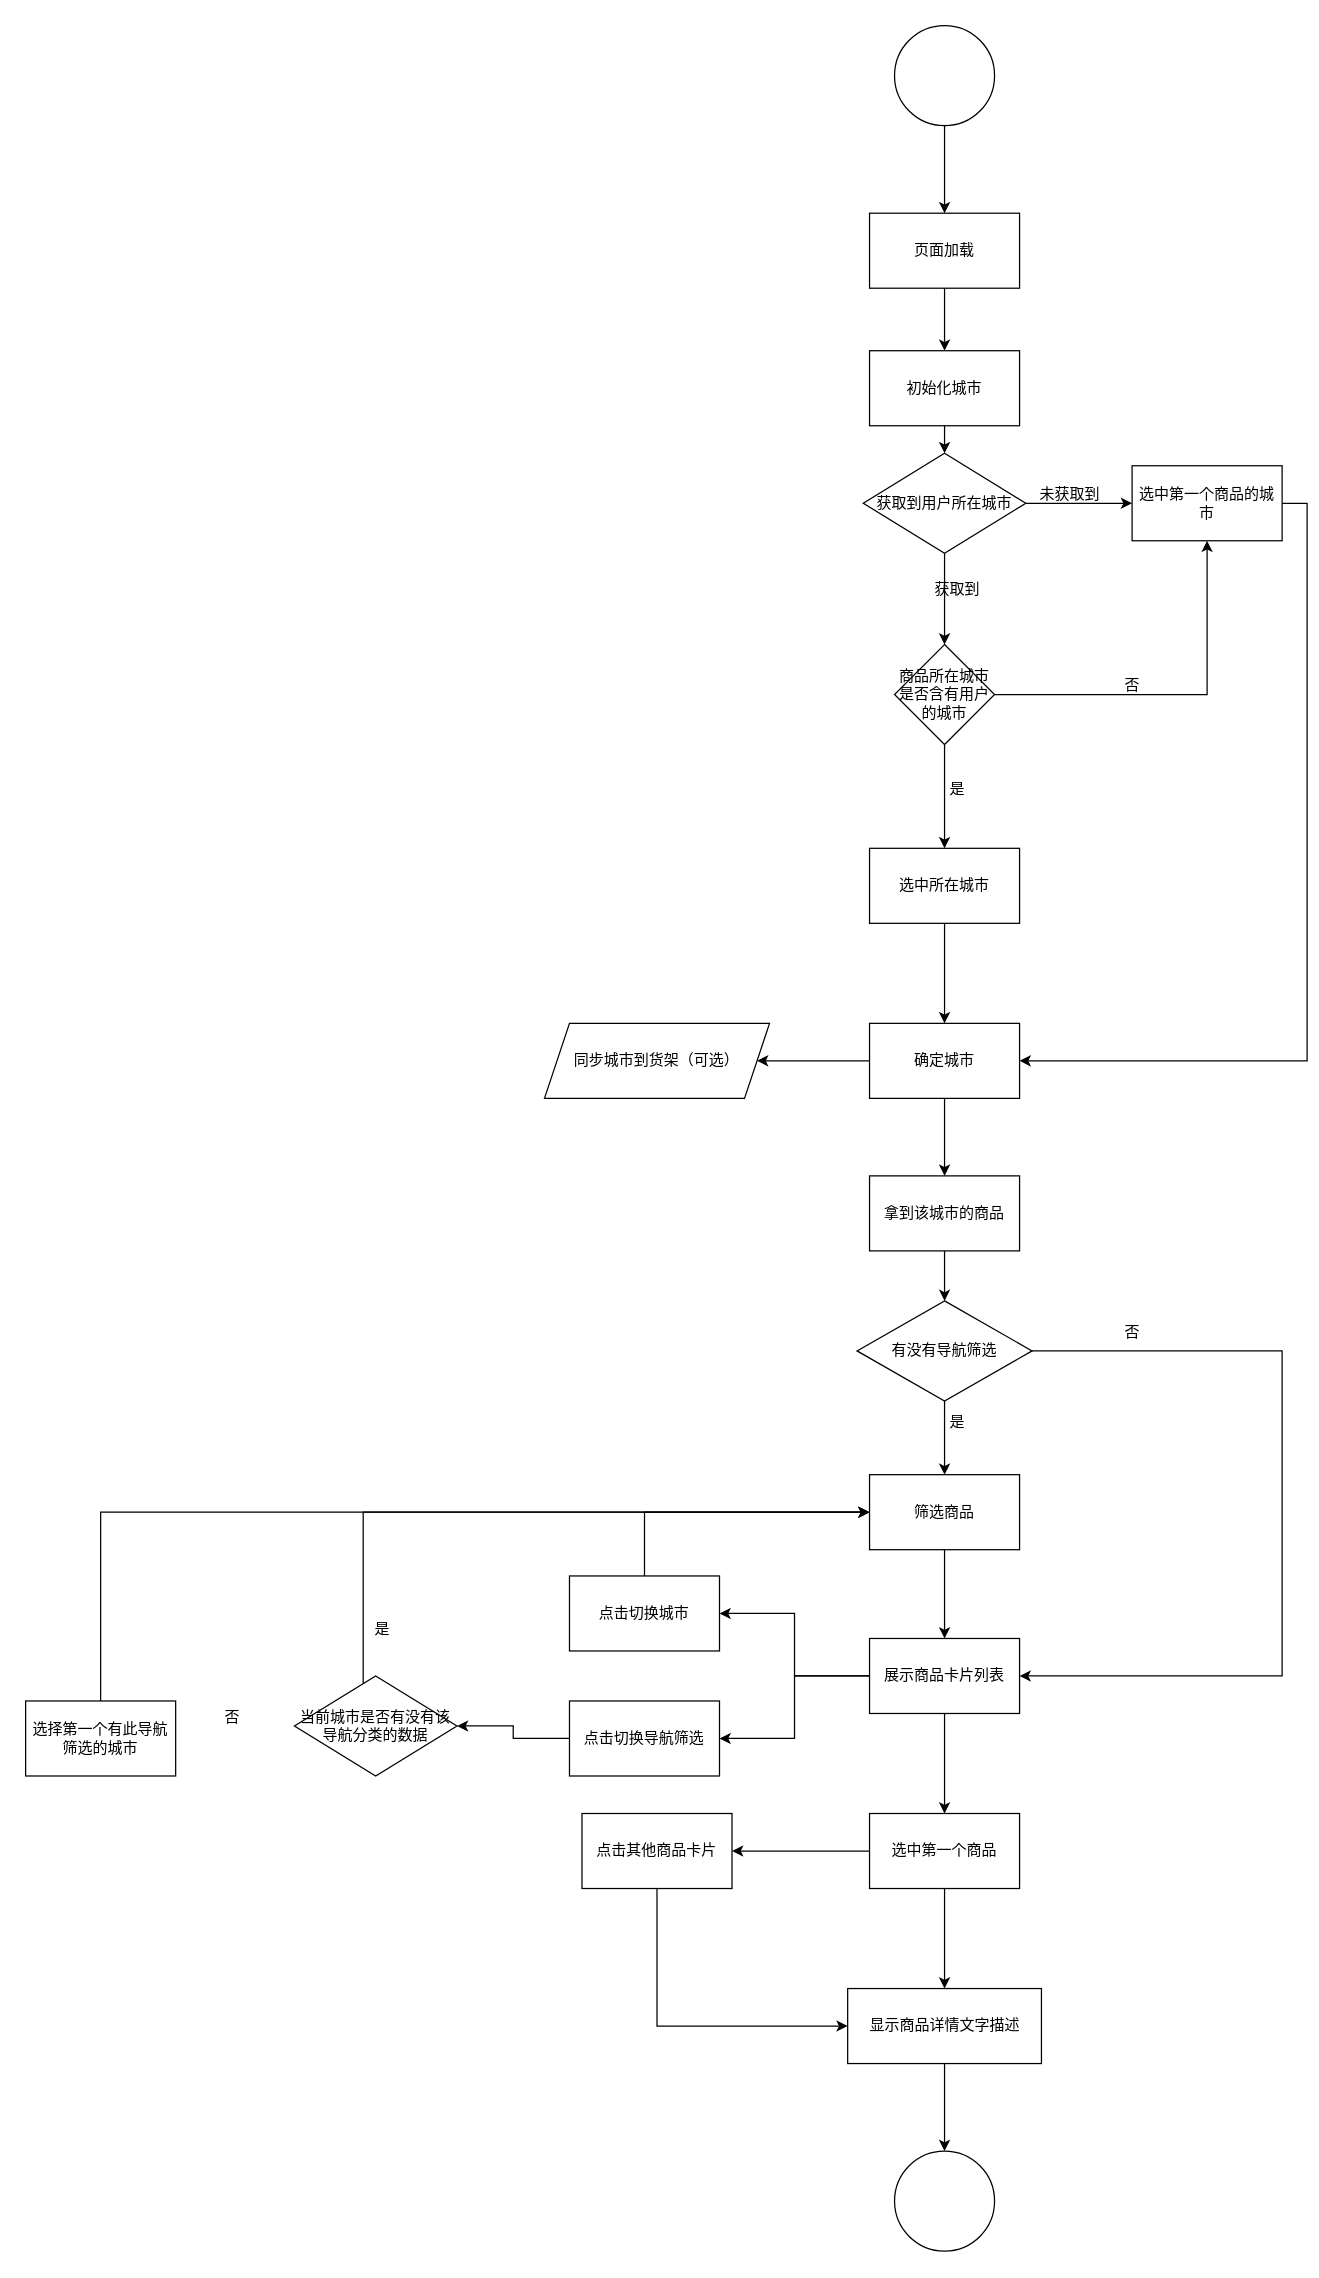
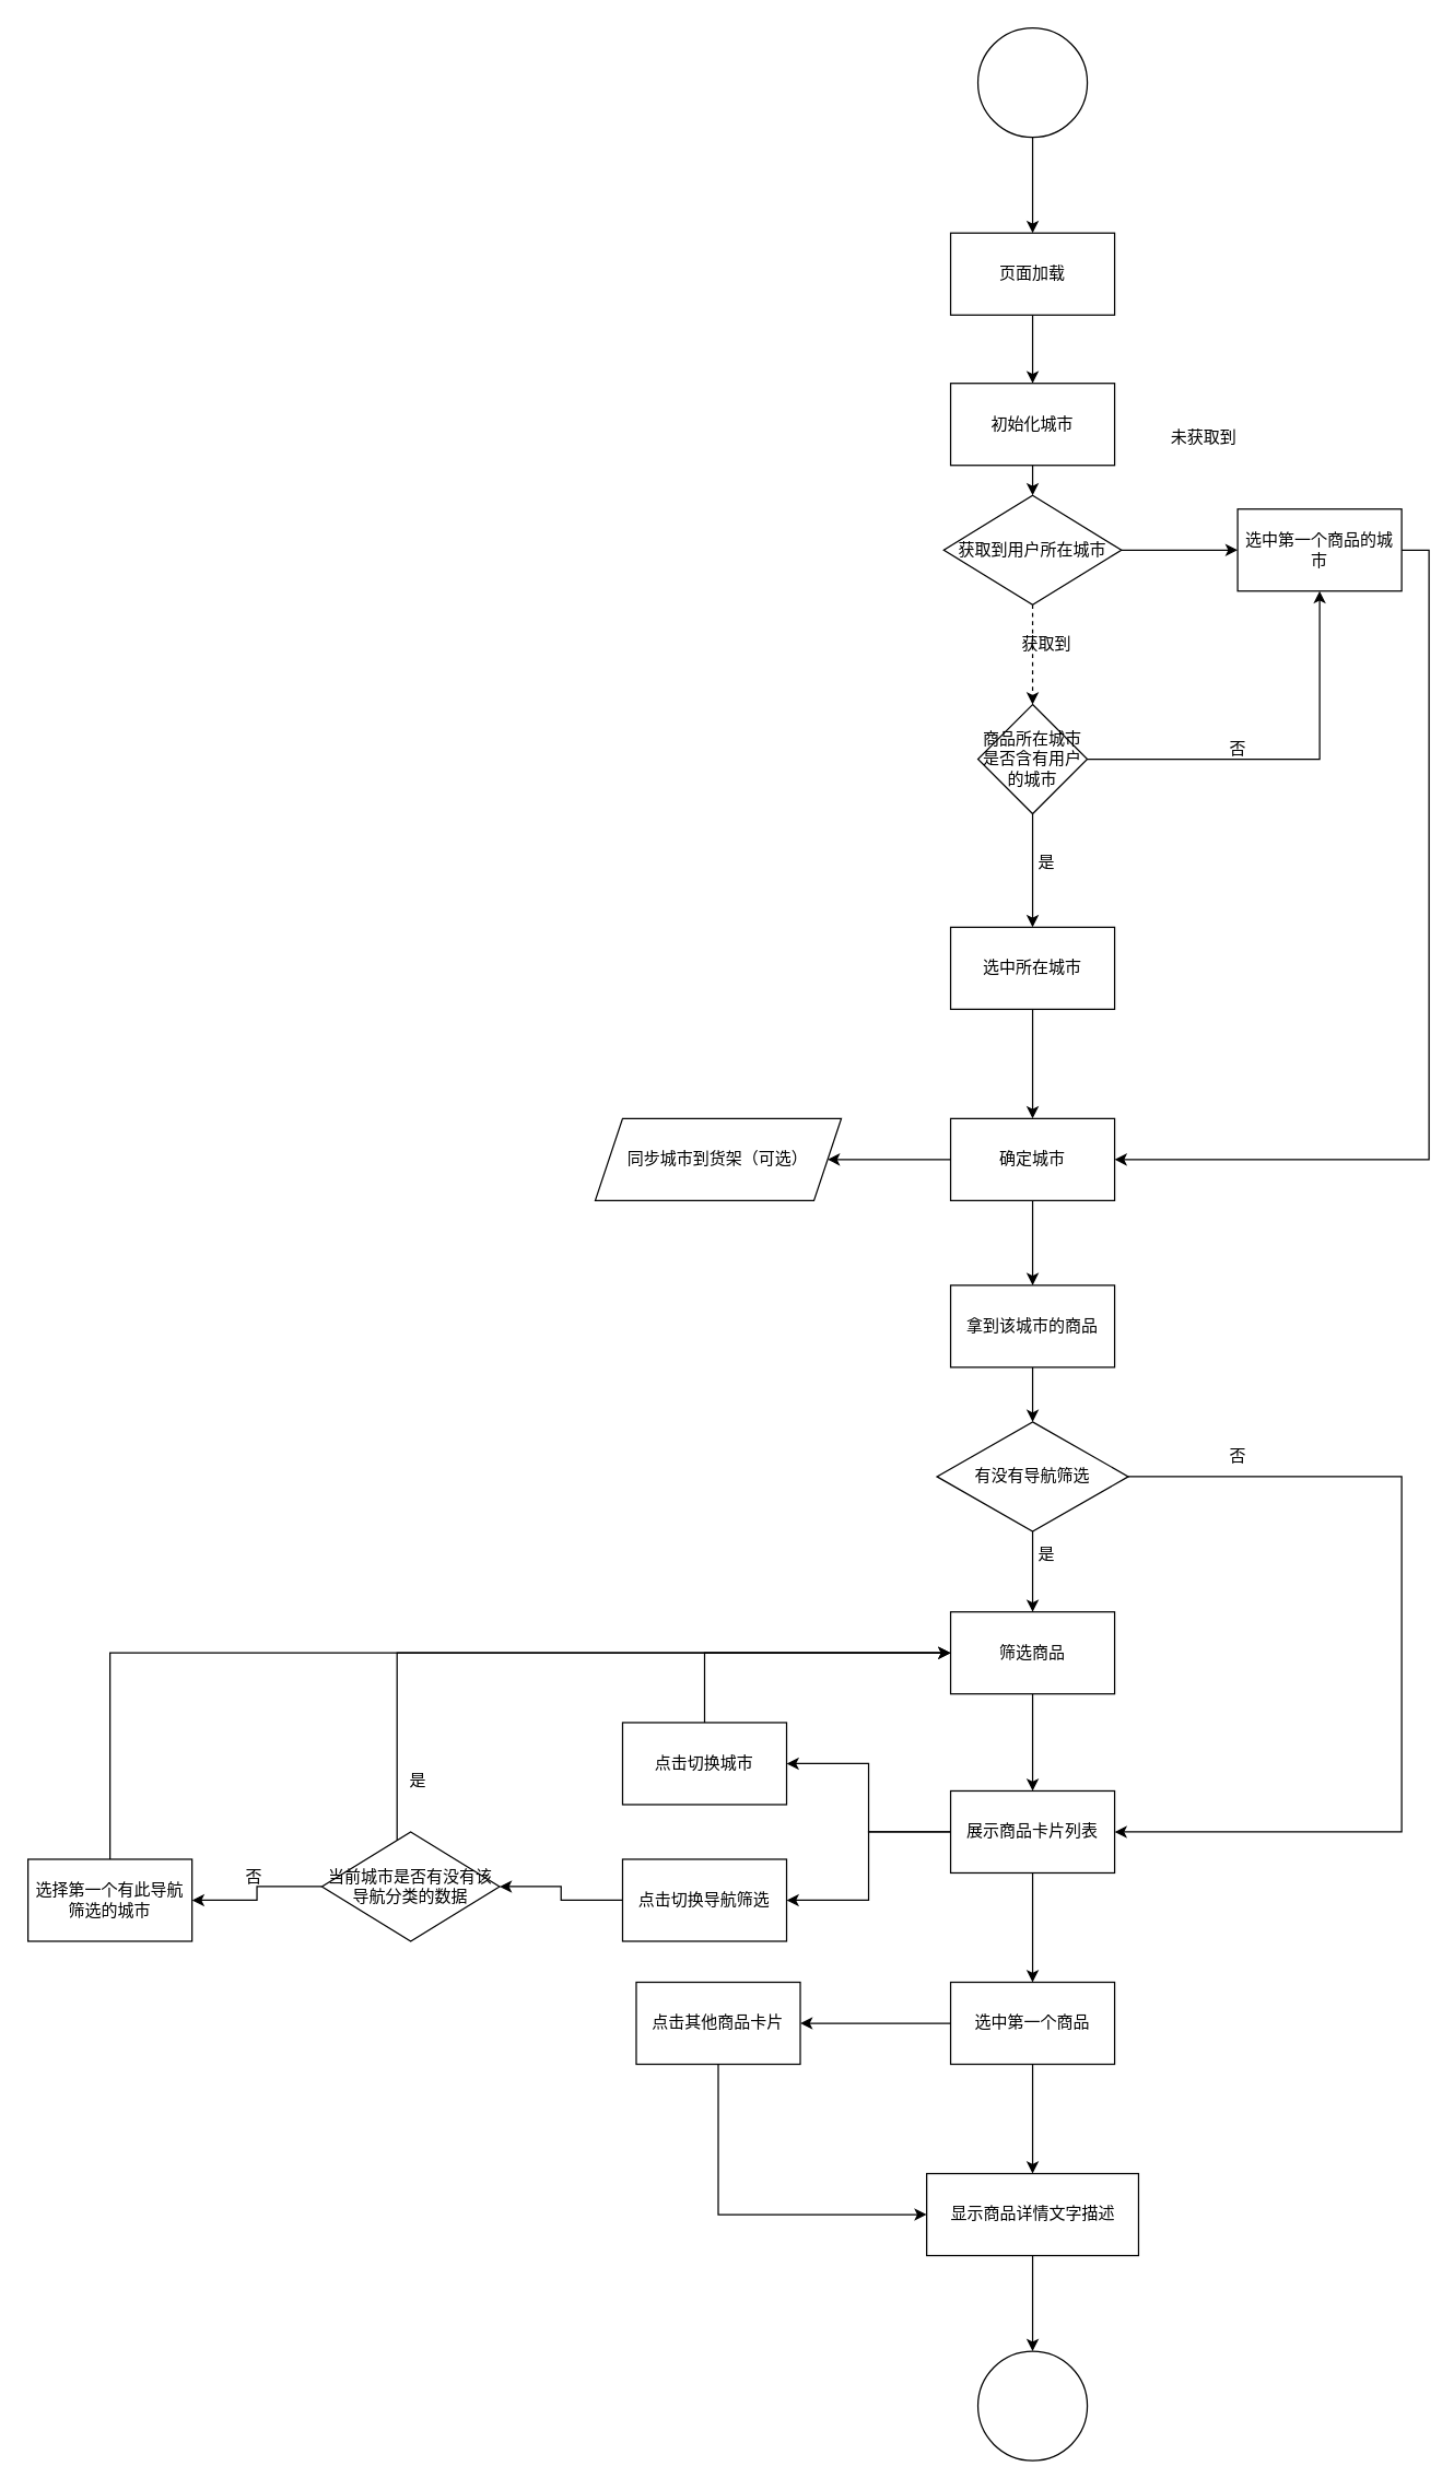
  <mxCell id="0" />
  <mxCell id="1" parent="0" />
  <mxCell id="2" value="" style="edgeStyle=orthogonalEdgeStyle;rounded=0;orthogonalLoop=1;jettySize=auto;html=1;" edge="1" parent="1" source="3" target="10"><mxGeometry relative="1" as="geometry" /></mxCell>
  <mxCell id="3" value="页面加载" style="rounded=0;whiteSpace=wrap;html=1;" vertex="1" parent="1"><mxGeometry x="695" y="170" width="120" height="60" as="geometry" /></mxCell>
  <mxCell id="4" value="" style="edgeStyle=orthogonalEdgeStyle;rounded=0;orthogonalLoop=1;jettySize=auto;html=1;" edge="1" parent="1" source="6" target="8"><mxGeometry relative="1" as="geometry" /></mxCell>
  <mxCell id="5" value="" style="edgeStyle=orthogonalEdgeStyle;rounded=0;orthogonalLoop=1;jettySize=auto;html=1;" edge="1" parent="1" source="6" target="32"><mxGeometry relative="1" as="geometry"><Array as="points"><mxPoint x="1025" y="1080" /><mxPoint x="1025" y="1340" /></Array></mxGeometry></mxCell>
  <mxCell id="6" value="有没有导航筛选" style="rhombus;whiteSpace=wrap;html=1;rounded=0;" vertex="1" parent="1"><mxGeometry x="685" y="1040" width="140" height="80" as="geometry" /></mxCell>
  <mxCell id="7" style="edgeStyle=orthogonalEdgeStyle;rounded=0;orthogonalLoop=1;jettySize=auto;html=1;exitX=0.5;exitY=1;exitDx=0;exitDy=0;" edge="1" parent="1" source="8" target="32"><mxGeometry relative="1" as="geometry" /></mxCell>
  <mxCell id="8" value="筛选商品" style="whiteSpace=wrap;html=1;rounded=0;" vertex="1" parent="1"><mxGeometry x="695" y="1179" width="120" height="60" as="geometry" /></mxCell>
  <mxCell id="9" value="" style="edgeStyle=orthogonalEdgeStyle;rounded=0;orthogonalLoop=1;jettySize=auto;html=1;" edge="1" parent="1" source="10" target="13"><mxGeometry relative="1" as="geometry" /></mxCell>
  <mxCell id="10" value="初始化城市" style="whiteSpace=wrap;html=1;rounded=0;" vertex="1" parent="1"><mxGeometry x="695" y="280" width="120" height="60" as="geometry" /></mxCell>
- <mxCell id="11" style="edgeStyle=orthogonalEdgeStyle;rounded=0;orthogonalLoop=1;jettySize=auto;html=1;exitX=0.5;exitY=1;exitDx=0;exitDy=0;" edge="1" parent="1" source="13" target="17"><mxGeometry relative="1" as="geometry" /></mxCell>
+ <mxCell id="11" style="edgeStyle=orthogonalEdgeStyle;rounded=0;orthogonalLoop=1;jettySize=auto;html=1;exitX=0.5;exitY=1;exitDx=0;exitDy=0;dashed=1;" edge="1" parent="1" source="13" target="17"><mxGeometry relative="1" as="geometry" /></mxCell>
  <mxCell id="12" value="" style="edgeStyle=orthogonalEdgeStyle;rounded=0;orthogonalLoop=1;jettySize=auto;html=1;" edge="1" parent="1" source="13" target="19"><mxGeometry relative="1" as="geometry" /></mxCell>
  <mxCell id="13" value="获取到用户所在城市" style="rhombus;whiteSpace=wrap;html=1;rounded=0;" vertex="1" parent="1"><mxGeometry x="690" y="362" width="130" height="80" as="geometry" /></mxCell>
  <mxCell id="14" value="获取到" style="text;html=1;align=center;verticalAlign=middle;resizable=0;points=[];autosize=1;strokeColor=none;fillColor=none;" vertex="1" parent="1"><mxGeometry x="735" y="456" width="60" height="30" as="geometry" /></mxCell>
  <mxCell id="15" value="" style="edgeStyle=orthogonalEdgeStyle;rounded=0;orthogonalLoop=1;jettySize=auto;html=1;" edge="1" parent="1" source="17" target="22"><mxGeometry relative="1" as="geometry" /></mxCell>
  <mxCell id="16" style="edgeStyle=orthogonalEdgeStyle;rounded=0;orthogonalLoop=1;jettySize=auto;html=1;exitX=1;exitY=0.5;exitDx=0;exitDy=0;entryX=0.5;entryY=1;entryDx=0;entryDy=0;" edge="1" parent="1" source="17" target="19"><mxGeometry relative="1" as="geometry"><mxPoint x="895" y="462" as="targetPoint" /></mxGeometry></mxCell>
  <mxCell id="17" value="商品所在城市是否含有用户的城市" style="rhombus;whiteSpace=wrap;html=1;" vertex="1" parent="1"><mxGeometry x="715" y="515" width="80" height="80" as="geometry" /></mxCell>
  <mxCell id="18" style="edgeStyle=orthogonalEdgeStyle;rounded=0;orthogonalLoop=1;jettySize=auto;html=1;exitX=1;exitY=0.5;exitDx=0;exitDy=0;entryX=1;entryY=0.5;entryDx=0;entryDy=0;" edge="1" parent="1" source="19" target="26"><mxGeometry relative="1" as="geometry" /></mxCell>
  <mxCell id="19" value="选中第一个商品的城市" style="whiteSpace=wrap;html=1;rounded=0;" vertex="1" parent="1"><mxGeometry x="905" y="372" width="120" height="60" as="geometry" /></mxCell>
- <mxCell id="20" value="未获取到" style="text;html=1;align=center;verticalAlign=middle;resizable=0;points=[];autosize=1;strokeColor=none;fillColor=none;" vertex="1" parent="1"><mxGeometry x="820" y="380" width="70" height="30" as="geometry" /></mxCell>
+ <mxCell id="20" value="未获取到" style="text;html=1;align=center;verticalAlign=middle;resizable=0;points=[];autosize=1;strokeColor=none;fillColor=none;" vertex="1" parent="1"><mxGeometry x="845" y="305" width="70" height="30" as="geometry" /></mxCell>
  <mxCell id="21" style="edgeStyle=orthogonalEdgeStyle;rounded=0;orthogonalLoop=1;jettySize=auto;html=1;exitX=0.5;exitY=1;exitDx=0;exitDy=0;entryX=0.5;entryY=0;entryDx=0;entryDy=0;" edge="1" parent="1" source="22" target="26"><mxGeometry relative="1" as="geometry" /></mxCell>
  <mxCell id="22" value="选中所在城市" style="whiteSpace=wrap;html=1;" vertex="1" parent="1"><mxGeometry x="695" y="678" width="120" height="60" as="geometry" /></mxCell>
  <mxCell id="23" value="是" style="text;html=1;align=center;verticalAlign=middle;resizable=0;points=[];autosize=1;strokeColor=none;fillColor=none;" vertex="1" parent="1"><mxGeometry x="745" y="616" width="40" height="30" as="geometry" /></mxCell>
  <mxCell id="24" style="edgeStyle=orthogonalEdgeStyle;rounded=0;orthogonalLoop=1;jettySize=auto;html=1;exitX=0;exitY=0.5;exitDx=0;exitDy=0;entryX=1;entryY=0.5;entryDx=0;entryDy=0;" edge="1" parent="1" source="26" target="43"><mxGeometry relative="1" as="geometry" /></mxCell>
  <mxCell id="25" value="" style="edgeStyle=orthogonalEdgeStyle;rounded=0;orthogonalLoop=1;jettySize=auto;html=1;" edge="1" parent="1" source="26" target="45"><mxGeometry relative="1" as="geometry" /></mxCell>
  <mxCell id="26" value="确定城市" style="whiteSpace=wrap;html=1;rounded=0;" vertex="1" parent="1"><mxGeometry x="695" y="818" width="120" height="60" as="geometry" /></mxCell>
  <mxCell id="27" value="否" style="text;html=1;align=center;verticalAlign=middle;resizable=0;points=[];autosize=1;strokeColor=none;fillColor=none;" vertex="1" parent="1"><mxGeometry x="885" y="533" width="40" height="30" as="geometry" /></mxCell>
  <mxCell id="28" value="是" style="text;html=1;align=center;verticalAlign=middle;resizable=0;points=[];autosize=1;strokeColor=none;fillColor=none;" vertex="1" parent="1"><mxGeometry x="745" y="1122" width="40" height="30" as="geometry" /></mxCell>
  <mxCell id="29" value="" style="edgeStyle=orthogonalEdgeStyle;rounded=0;orthogonalLoop=1;jettySize=auto;html=1;" edge="1" parent="1" source="32" target="36"><mxGeometry relative="1" as="geometry" /></mxCell>
  <mxCell id="30" value="" style="edgeStyle=orthogonalEdgeStyle;rounded=0;orthogonalLoop=1;jettySize=auto;html=1;" edge="1" parent="1" source="32" target="42"><mxGeometry relative="1" as="geometry" /></mxCell>
  <mxCell id="31" value="" style="edgeStyle=orthogonalEdgeStyle;rounded=0;orthogonalLoop=1;jettySize=auto;html=1;" edge="1" parent="1" source="32" target="47"><mxGeometry relative="1" as="geometry" /></mxCell>
  <mxCell id="32" value="展示商品卡片列表" style="whiteSpace=wrap;html=1;rounded=0;" vertex="1" parent="1"><mxGeometry x="695" y="1310" width="120" height="60" as="geometry" /></mxCell>
  <mxCell id="33" value="否" style="text;html=1;align=center;verticalAlign=middle;resizable=0;points=[];autosize=1;strokeColor=none;fillColor=none;" vertex="1" parent="1"><mxGeometry x="885" y="1050" width="40" height="30" as="geometry" /></mxCell>
  <mxCell id="34" value="" style="edgeStyle=orthogonalEdgeStyle;rounded=0;orthogonalLoop=1;jettySize=auto;html=1;" edge="1" parent="1" source="36" target="38"><mxGeometry relative="1" as="geometry" /></mxCell>
  <mxCell id="35" style="edgeStyle=orthogonalEdgeStyle;rounded=0;orthogonalLoop=1;jettySize=auto;html=1;exitX=0;exitY=0.5;exitDx=0;exitDy=0;entryX=1;entryY=0.5;entryDx=0;entryDy=0;" edge="1" parent="1" source="36" target="40"><mxGeometry relative="1" as="geometry" /></mxCell>
  <mxCell id="36" value="选中第一个商品" style="whiteSpace=wrap;html=1;rounded=0;" vertex="1" parent="1"><mxGeometry x="695" y="1450" width="120" height="60" as="geometry" /></mxCell>
  <mxCell id="37" value="" style="edgeStyle=orthogonalEdgeStyle;rounded=0;orthogonalLoop=1;jettySize=auto;html=1;" edge="1" parent="1" source="38" target="55"><mxGeometry relative="1" as="geometry" /></mxCell>
  <mxCell id="38" value="显示商品详情文字描述" style="whiteSpace=wrap;html=1;rounded=0;" vertex="1" parent="1"><mxGeometry x="677.5" y="1590" width="155" height="60" as="geometry" /></mxCell>
  <mxCell id="39" style="edgeStyle=orthogonalEdgeStyle;rounded=0;orthogonalLoop=1;jettySize=auto;html=1;exitX=0.5;exitY=1;exitDx=0;exitDy=0;entryX=0;entryY=0.5;entryDx=0;entryDy=0;" edge="1" parent="1" source="40" target="38"><mxGeometry relative="1" as="geometry" /></mxCell>
  <mxCell id="40" value="点击其他商品卡片" style="whiteSpace=wrap;html=1;rounded=0;" vertex="1" parent="1"><mxGeometry x="465" y="1450" width="120" height="60" as="geometry" /></mxCell>
  <mxCell id="41" style="edgeStyle=orthogonalEdgeStyle;rounded=0;orthogonalLoop=1;jettySize=auto;html=1;exitX=0.5;exitY=0;exitDx=0;exitDy=0;entryX=0;entryY=0.5;entryDx=0;entryDy=0;" edge="1" parent="1" source="42" target="8"><mxGeometry relative="1" as="geometry" /></mxCell>
  <mxCell id="42" value="点击切换城市" style="whiteSpace=wrap;html=1;rounded=0;" vertex="1" parent="1"><mxGeometry x="455" y="1260" width="120" height="60" as="geometry" /></mxCell>
  <mxCell id="43" value="同步城市到货架（可选）" style="shape=parallelogram;perimeter=parallelogramPerimeter;whiteSpace=wrap;html=1;fixedSize=1;" vertex="1" parent="1"><mxGeometry x="435" y="818" width="180" height="60" as="geometry" /></mxCell>
  <mxCell id="44" style="edgeStyle=orthogonalEdgeStyle;rounded=0;orthogonalLoop=1;jettySize=auto;html=1;exitX=0.5;exitY=1;exitDx=0;exitDy=0;entryX=0.5;entryY=0;entryDx=0;entryDy=0;" edge="1" parent="1" source="45" target="6"><mxGeometry relative="1" as="geometry" /></mxCell>
  <mxCell id="45" value="拿到该城市的商品" style="whiteSpace=wrap;html=1;rounded=0;" vertex="1" parent="1"><mxGeometry x="695" y="940" width="120" height="60" as="geometry" /></mxCell>
  <mxCell id="46" value="" style="edgeStyle=orthogonalEdgeStyle;rounded=0;orthogonalLoop=1;jettySize=auto;html=1;" edge="1" parent="1" source="47" target="50"><mxGeometry relative="1" as="geometry" /></mxCell>
  <mxCell id="47" value="点击切换导航筛选" style="whiteSpace=wrap;html=1;rounded=0;" vertex="1" parent="1"><mxGeometry x="455" y="1360" width="120" height="60" as="geometry" /></mxCell>
+ <mxCell id="48" value="" style="edgeStyle=orthogonalEdgeStyle;rounded=0;orthogonalLoop=1;jettySize=auto;html=1;" edge="1" parent="1" source="50" target="52"><mxGeometry relative="1" as="geometry" /></mxCell>
  <mxCell id="49" value="" style="edgeStyle=orthogonalEdgeStyle;rounded=0;orthogonalLoop=1;jettySize=auto;html=1;entryX=0;entryY=0.5;entryDx=0;entryDy=0;" edge="1" parent="1" source="50" target="8"><mxGeometry relative="1" as="geometry"><mxPoint x="290" y="1260" as="targetPoint" /><Array as="points"><mxPoint x="290" y="1209" /></Array></mxGeometry></mxCell>
  <mxCell id="50" value="当前城市是否有没有该导航分类的数据" style="rhombus;whiteSpace=wrap;html=1;rounded=0;" vertex="1" parent="1"><mxGeometry x="235" y="1340" width="130" height="80" as="geometry" /></mxCell>
  <mxCell id="51" style="edgeStyle=orthogonalEdgeStyle;rounded=0;orthogonalLoop=1;jettySize=auto;html=1;exitX=0.5;exitY=0;exitDx=0;exitDy=0;entryX=0;entryY=0.5;entryDx=0;entryDy=0;" edge="1" parent="1" source="52" target="8"><mxGeometry relative="1" as="geometry" /></mxCell>
  <mxCell id="52" value="选择第一个有此导航筛选的城市" style="whiteSpace=wrap;html=1;rounded=0;" vertex="1" parent="1"><mxGeometry x="20" y="1360" width="120" height="60" as="geometry" /></mxCell>
  <mxCell id="53" value="否" style="text;html=1;align=center;verticalAlign=middle;resizable=0;points=[];autosize=1;strokeColor=none;fillColor=none;" vertex="1" parent="1"><mxGeometry x="165" y="1358" width="40" height="30" as="geometry" /></mxCell>
  <mxCell id="54" value="是" style="text;html=1;align=center;verticalAlign=middle;resizable=0;points=[];autosize=1;strokeColor=none;fillColor=none;" vertex="1" parent="1"><mxGeometry x="285" y="1288" width="40" height="30" as="geometry" /></mxCell>
  <mxCell id="55" value="" style="ellipse;whiteSpace=wrap;html=1;rounded=0;" vertex="1" parent="1"><mxGeometry x="715" y="1720" width="80" height="80" as="geometry" /></mxCell>
  <mxCell id="56" style="edgeStyle=orthogonalEdgeStyle;rounded=0;orthogonalLoop=1;jettySize=auto;html=1;exitX=0.5;exitY=1;exitDx=0;exitDy=0;entryX=0.5;entryY=0;entryDx=0;entryDy=0;" edge="1" parent="1" source="57" target="3"><mxGeometry relative="1" as="geometry" /></mxCell>
  <mxCell id="57" value="" style="ellipse;whiteSpace=wrap;html=1;rounded=0;" vertex="1" parent="1"><mxGeometry x="715" y="20" width="80" height="80" as="geometry" /></mxCell>
